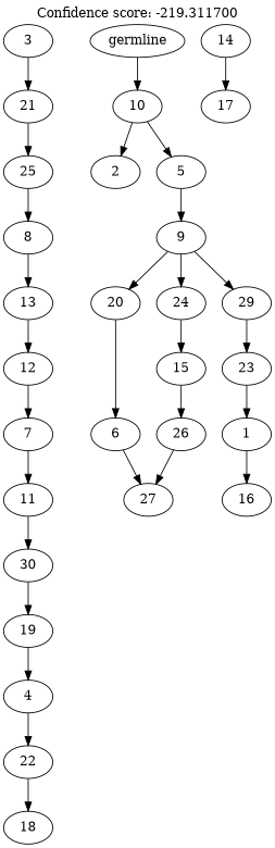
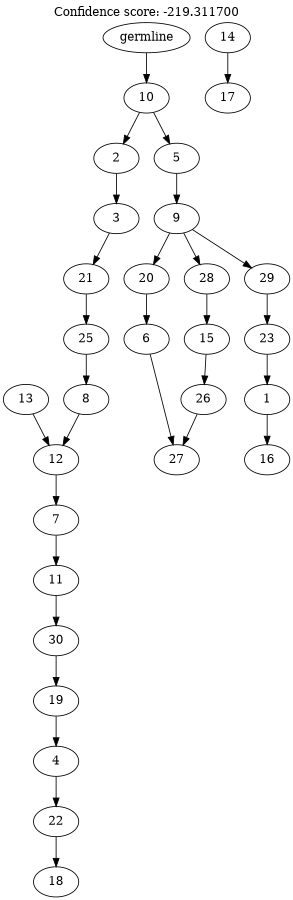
  digraph {
    label="Confidence score: -219.311700"
    labelloc=t
    n1 [label=18]
    n2 [label=22]
    n3 [label=4]
    n4 [label=19]
    n5 [label=30]
    n6 [label=11]
    n7 [label=7]
    n8 [label=12]
    n9 [label=13]
    n10 [label=8]
    n11 [label=25]
    n12 [label=21]
    n13 [label=3]
    n14 [label=2]
    n15 [label=6]
    n16 [label=27]
    n17 [label=20]
    n18 [label=14]
    n19 [label=17]
    n20 [label=26]
    n21 [label=15]
-   n22 [label=24]
+   n22 [label=28]
    n23 [label=1]
    n24 [label=16]
    n25 [label=23]
    n26 [label=29]
    n27 [label=9]
    n28 [label=5]
    n29 [label=10]
    n30 [label=germline]
    n2 -> n1
    n3 -> n2
    n4 -> n3
    n5 -> n4
    n6 -> n5
    n7 -> n6
    n8 -> n7
    n9 -> n8
-   n10 -> n9
+   n10 -> n8
    n11 -> n10
    n12 -> n11
    n13 -> n12
+   n14 -> n13
    n15 -> n16
    n17 -> n15
    n18 -> n19
    n20 -> n16
    n21 -> n20
    n22 -> n21
    n23 -> n24
    n25 -> n23
    n26 -> n25
    n27 -> n17
    n27 -> n22
    n27 -> n26
    n28 -> n27
    n29 -> n14
    n29 -> n28
    n30 -> n29
  }
